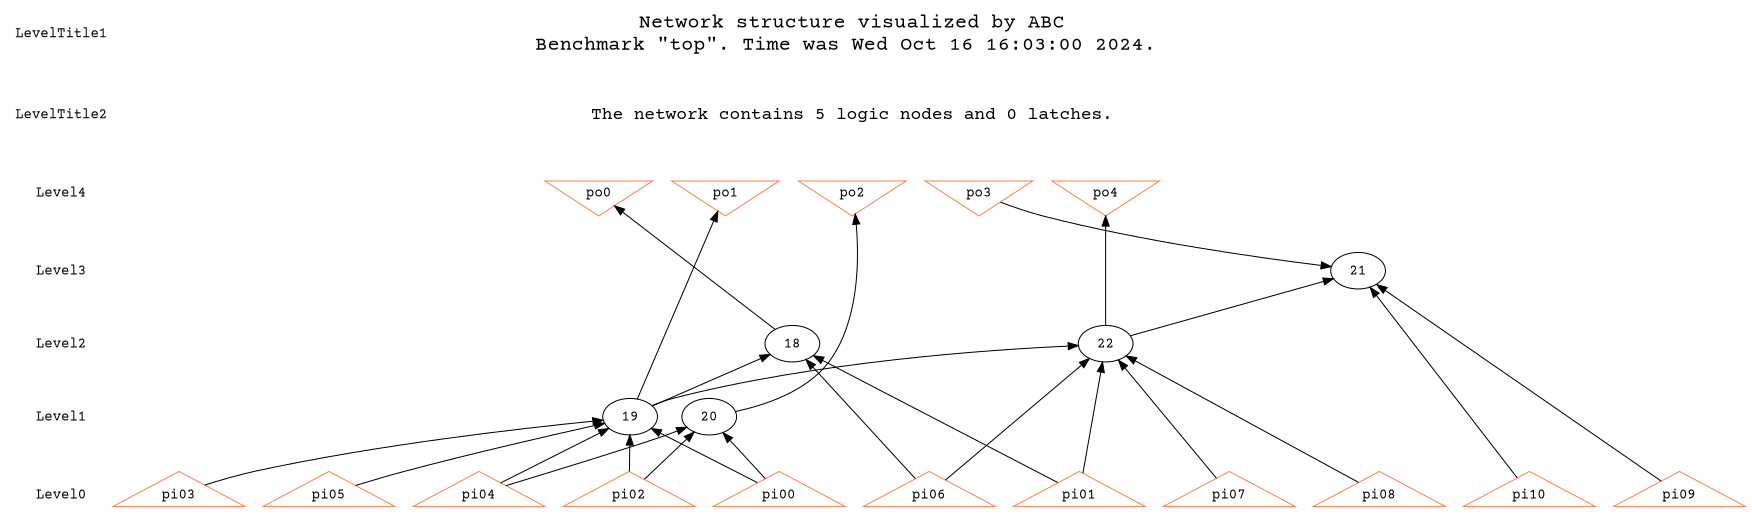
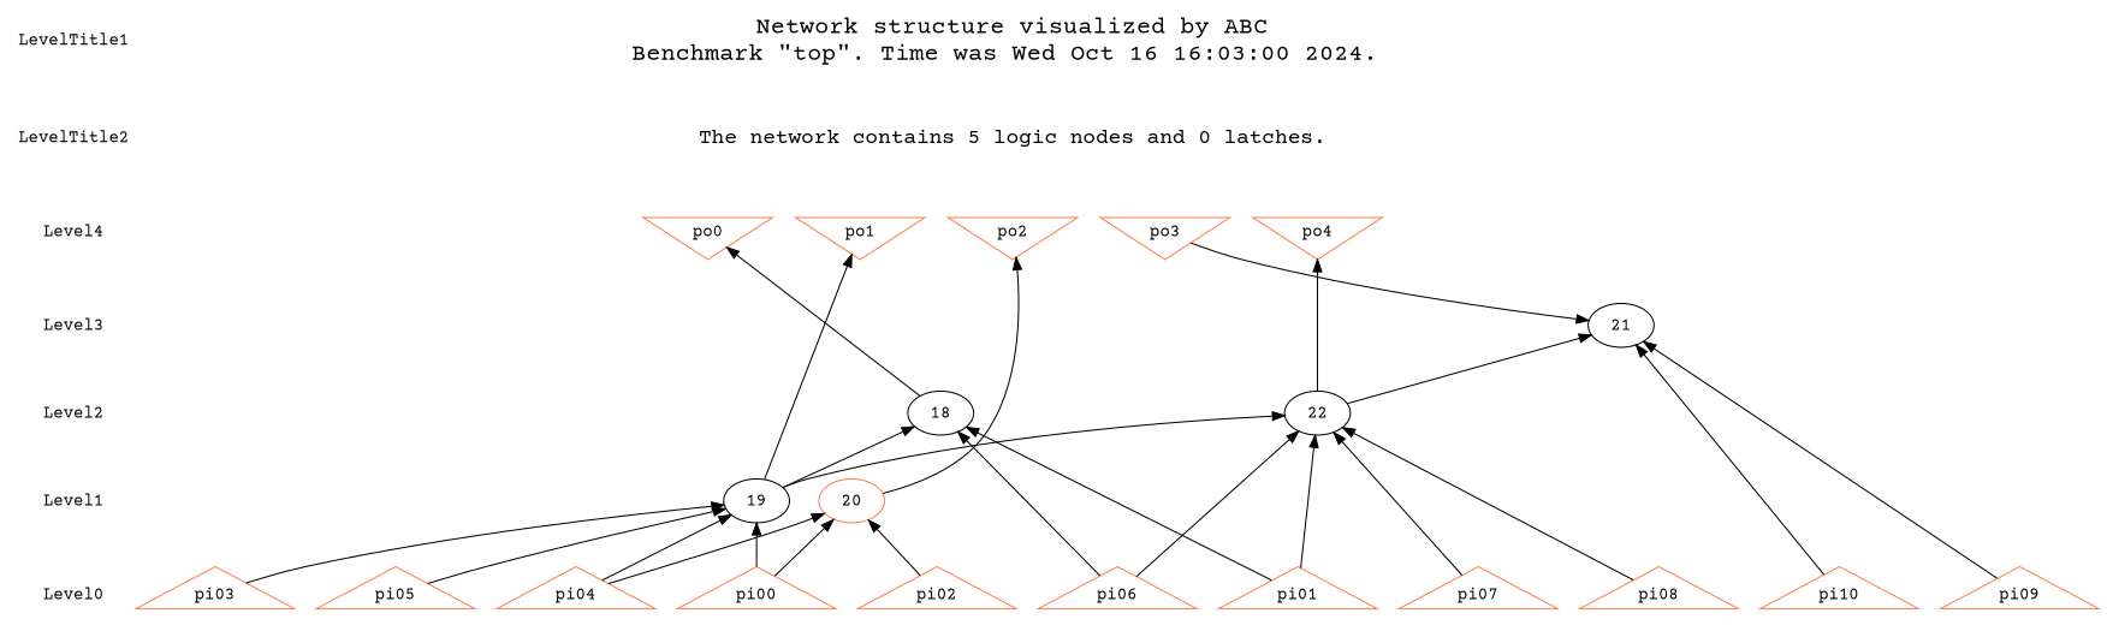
  digraph {
    fontname="Courier Prime"
    node [fontname="Courier Prime" shape=triangle color=coral fillcolor=coral]
    edge [dir=back fontname="Courier Prime" style=solid]
    LevelTitle1 [shape=plaintext color="" fillcolor=""]
    LevelTitle2 [shape=plaintext color="" fillcolor=""]
    Level4 [shape=plaintext color="" fillcolor=""]
    Level3 [shape=plaintext color="" fillcolor=""]
    Level2 [shape=plaintext color="" fillcolor=""]
    Level1 [shape=plaintext color="" fillcolor=""]
    Level0 [shape=plaintext fillcolor=""]
    n8 [fontsize=20 label="Network structure visualized by ABC\nBenchmark \"top\". Time was Wed Oct 16 16:03:00 2024. " shape=plaintext color="" fillcolor=""]
    n9 [fontsize=18 label="The network contains 5 logic nodes and 0 latches.\n" shape=plaintext color="" fillcolor=""]
    n10 [label=po0 shape=invtriangle]
    n11 [label=po1 shape=invtriangle]
    n12 [label=po2 shape=invtriangle]
    n13 [label=po3 shape=invtriangle]
    n14 [label=po4 shape=invtriangle]
    n15 [label="21\n" shape=ellipse color="" fillcolor=""]
    n16 [label="18\n" shape=ellipse color="" fillcolor=""]
    n17 [label="22\n" shape=ellipse color="" fillcolor=""]
    n18 [label="19\n" shape=ellipse color="" fillcolor=""]
-   n19 [label="20\n" shape=ellipse color="" fillcolor=""]
+   n19 [label="20\n" shape=ellipse fillcolor=""]
    n20 [label=pi00]
    n21 [label=pi01]
    n22 [label=pi02]
    n23 [label=pi03]
    n24 [label=pi04]
    n25 [label=pi05]
    n26 [label=pi06]
    n27 [label=pi07]
    n28 [label=pi08]
    n29 [label=pi09]
    n30 [label=pi10]
    subgraph sub_1 {
      LevelTitle1
      LevelTitle2
      Level4
      Level3
      Level2
      Level1
      Level0
    }
    subgraph sub_2 {
      rank=same
      LevelTitle1
      n8
    }
    subgraph sub_3 {
      rank=same
      LevelTitle2
      n9
    }
    subgraph sub_4 {
      rank=same
      Level4
      n10
      n11
      n12
      n13
      n14
    }
    subgraph sub_5 {
      rank=same
      Level3
      n15
    }
    subgraph sub_6 {
      rank=same
      Level2
      n16
      n17
    }
    subgraph sub_7 {
      rank=same
      Level1
      n18
      n19
    }
    subgraph sub_8 {
      rank=same
      Level0
      n20
      n21
      n22
      n23
      n24
      n25
      n26
      n27
      n28
      n29
      n30
    }
    LevelTitle1 -> LevelTitle2 [style=invis]
    LevelTitle2 -> Level4 [style=invis]
    Level4 -> Level3 [style=invis]
    Level3 -> Level2 [style=invis]
    Level2 -> Level1 [style=invis]
    Level1 -> Level0 [style=invis]
    n8 -> n9 [style=invis]
    n9 -> n10 [style=invis]
    n9 -> n11 [style=invis]
    n9 -> n12 [style=invis]
    n9 -> n13 [style=invis]
    n9 -> n14 [style=invis]
    n10 -> n11 [style=invis]
    n10 -> n16
    n11 -> n12 [style=invis]
    n11 -> n18
    n12 -> n13 [style=invis]
    n12 -> n19
    n13 -> n14 [style=invis]
    n14 -> n17
    n15 -> n13
    n15 -> n17
    n15 -> n29
    n15 -> n30
    n16 -> n18
    n16 -> n21
    n16 -> n26
    n17 -> n18
    n17 -> n21
    n17 -> n26
    n17 -> n27
    n17 -> n28
    n18 -> n20
-   n18 -> n22
    n18 -> n23
    n18 -> n24
    n18 -> n25
    n19 -> n20
    n19 -> n22
    n19 -> n24
  }
